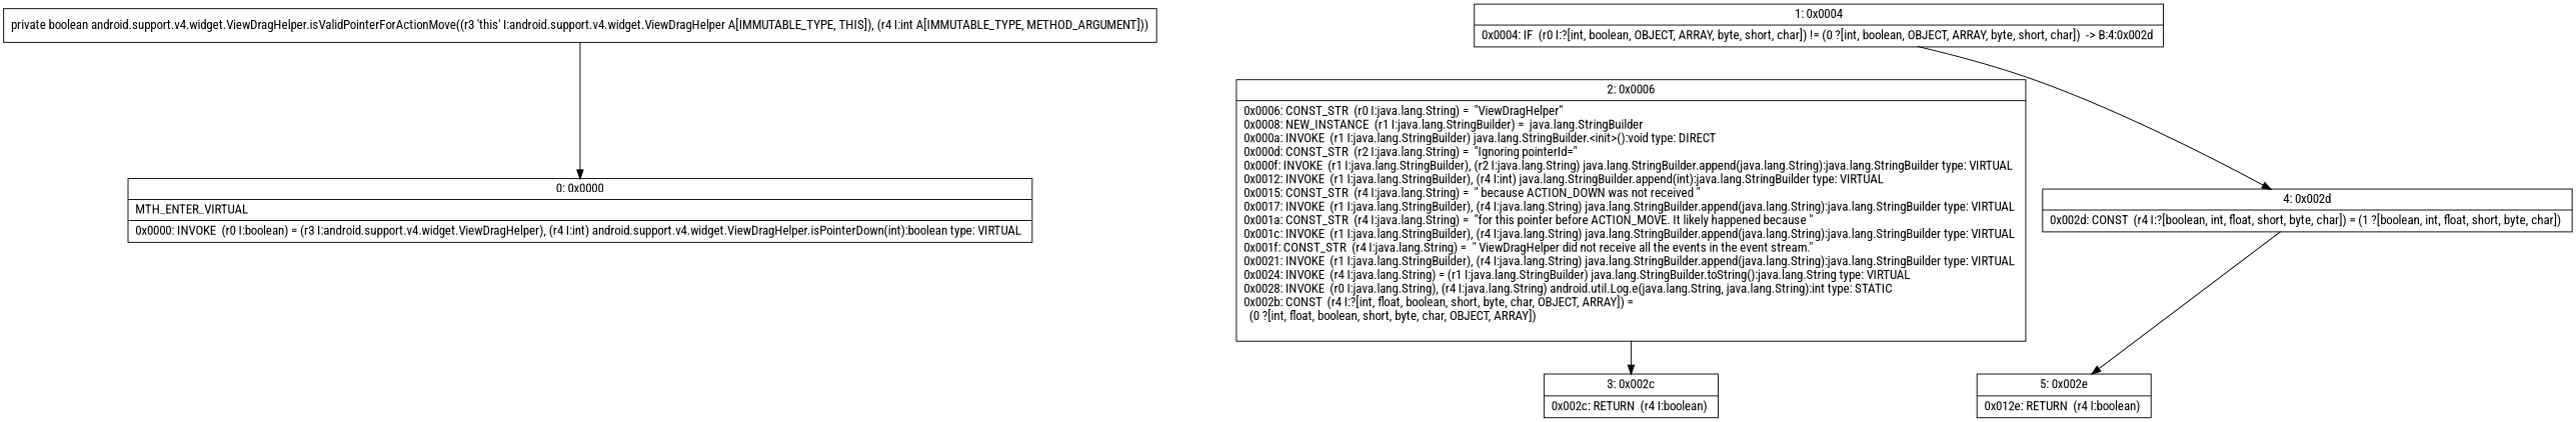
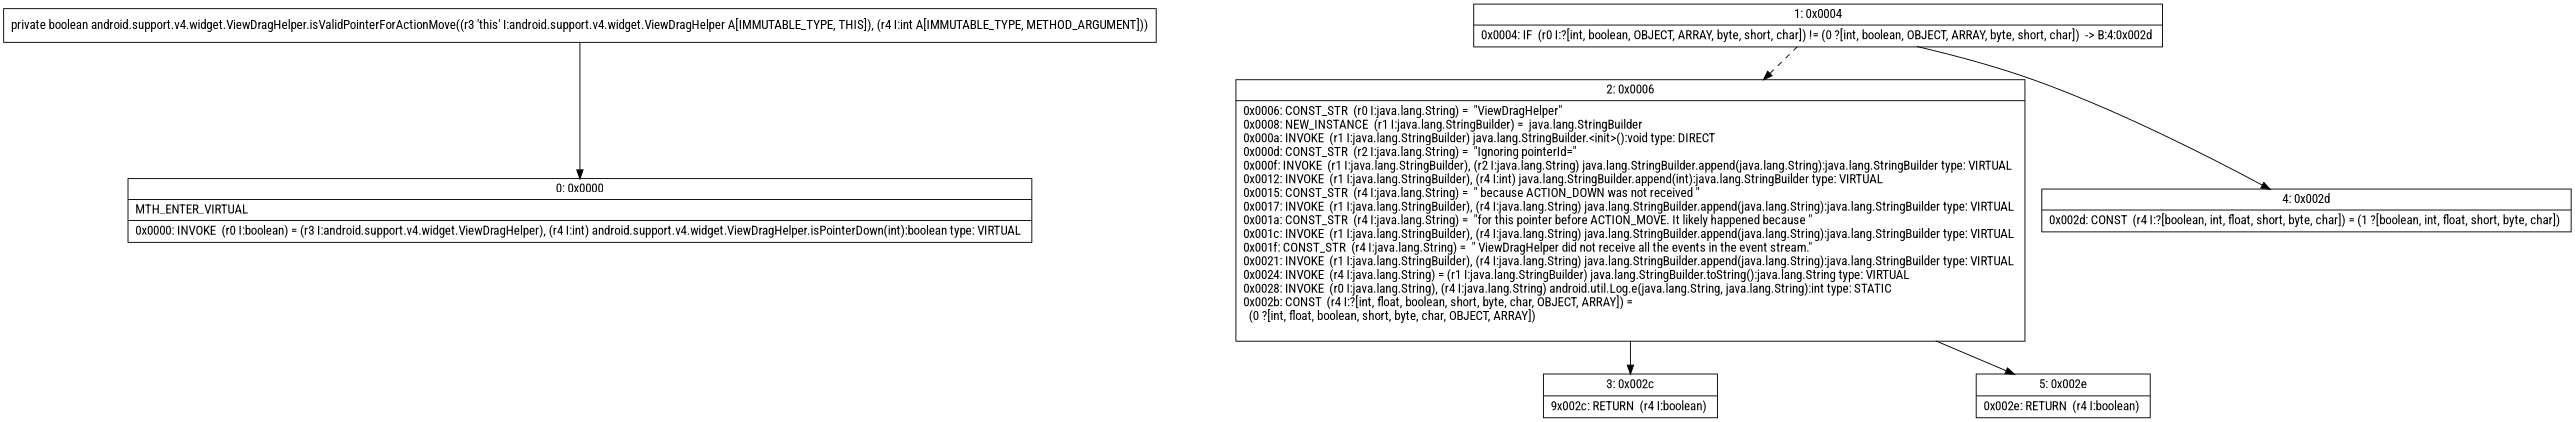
  digraph {
    fontname="Roboto Condensed"
    node [fontname="Roboto Condensed" shape=record]
    edge [fontname="Roboto Condensed"]
    n1 [label="{0\:\ 0x0000|MTH_ENTER_VIRTUAL\l|0x0000: INVOKE  (r0 I:boolean) = (r3 I:android.support.v4.widget.ViewDragHelper), (r4 I:int) android.support.v4.widget.ViewDragHelper.isPointerDown(int):boolean type: VIRTUAL \l}"]
    n2 [label="{1\:\ 0x0004|0x0004: IF  (r0 I:?[int, boolean, OBJECT, ARRAY, byte, short, char]) != (0 ?[int, boolean, OBJECT, ARRAY, byte, short, char])  \-\> B:4:0x002d \l}"]
    n3 [label="{2\:\ 0x0006|0x0006: CONST_STR  (r0 I:java.lang.String) =  \"ViewDragHelper\" \l0x0008: NEW_INSTANCE  (r1 I:java.lang.StringBuilder) =  java.lang.StringBuilder \l0x000a: INVOKE  (r1 I:java.lang.StringBuilder) java.lang.StringBuilder.\<init\>():void type: DIRECT \l0x000d: CONST_STR  (r2 I:java.lang.String) =  \"Ignoring pointerId=\" \l0x000f: INVOKE  (r1 I:java.lang.StringBuilder), (r2 I:java.lang.String) java.lang.StringBuilder.append(java.lang.String):java.lang.StringBuilder type: VIRTUAL \l0x0012: INVOKE  (r1 I:java.lang.StringBuilder), (r4 I:int) java.lang.StringBuilder.append(int):java.lang.StringBuilder type: VIRTUAL \l0x0015: CONST_STR  (r4 I:java.lang.String) =  \" because ACTION_DOWN was not received \" \l0x0017: INVOKE  (r1 I:java.lang.StringBuilder), (r4 I:java.lang.String) java.lang.StringBuilder.append(java.lang.String):java.lang.StringBuilder type: VIRTUAL \l0x001a: CONST_STR  (r4 I:java.lang.String) =  \"for this pointer before ACTION_MOVE. It likely happened because \" \l0x001c: INVOKE  (r1 I:java.lang.StringBuilder), (r4 I:java.lang.String) java.lang.StringBuilder.append(java.lang.String):java.lang.StringBuilder type: VIRTUAL \l0x001f: CONST_STR  (r4 I:java.lang.String) =  \" ViewDragHelper did not receive all the events in the event stream.\" \l0x0021: INVOKE  (r1 I:java.lang.StringBuilder), (r4 I:java.lang.String) java.lang.StringBuilder.append(java.lang.String):java.lang.StringBuilder type: VIRTUAL \l0x0024: INVOKE  (r4 I:java.lang.String) = (r1 I:java.lang.StringBuilder) java.lang.StringBuilder.toString():java.lang.String type: VIRTUAL \l0x0028: INVOKE  (r0 I:java.lang.String), (r4 I:java.lang.String) android.util.Log.e(java.lang.String, java.lang.String):int type: STATIC \l0x002b: CONST  (r4 I:?[int, float, boolean, short, byte, char, OBJECT, ARRAY]) = \l  (0 ?[int, float, boolean, short, byte, char, OBJECT, ARRAY])\l \l}"]
    n4 [label="{4\:\ 0x002d|0x002d: CONST  (r4 I:?[boolean, int, float, short, byte, char]) = (1 ?[boolean, int, float, short, byte, char]) \l}"]
-   n5 [label="{3\:\ 0x002c|0x002c: RETURN  (r4 I:boolean) \l}"]
-   n6 [label="{5\:\ 0x002e|0x012e: RETURN  (r4 I:boolean) \l}"]
+   n5 [label="{3\:\ 0x002c|9x002c: RETURN  (r4 I:boolean) \l}"]
+   n6 [label="{5\:\ 0x002e|0x002e: RETURN  (r4 I:boolean) \l}"]
    n7 [label="{private boolean android.support.v4.widget.ViewDragHelper.isValidPointerForActionMove((r3 'this' I:android.support.v4.widget.ViewDragHelper A[IMMUTABLE_TYPE, THIS]), (r4 I:int A[IMMUTABLE_TYPE, METHOD_ARGUMENT])) }"]
+   n2 -> n3 [style=dashed]
    n2 -> n4
    n3 -> n5
-   n4 -> n6
+   n3 -> n6
    n7 -> n1
  }
